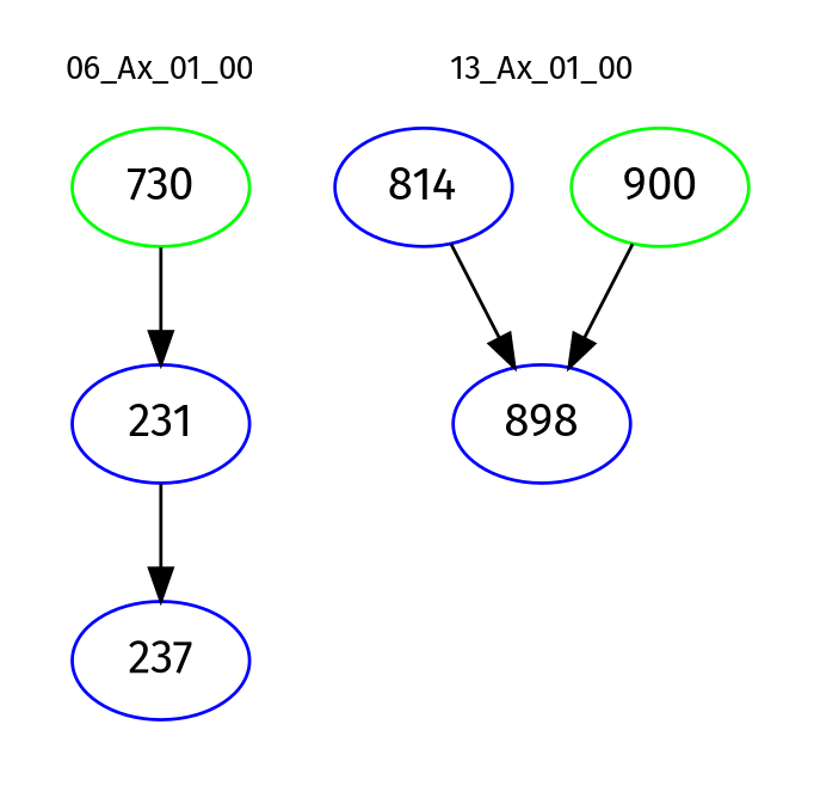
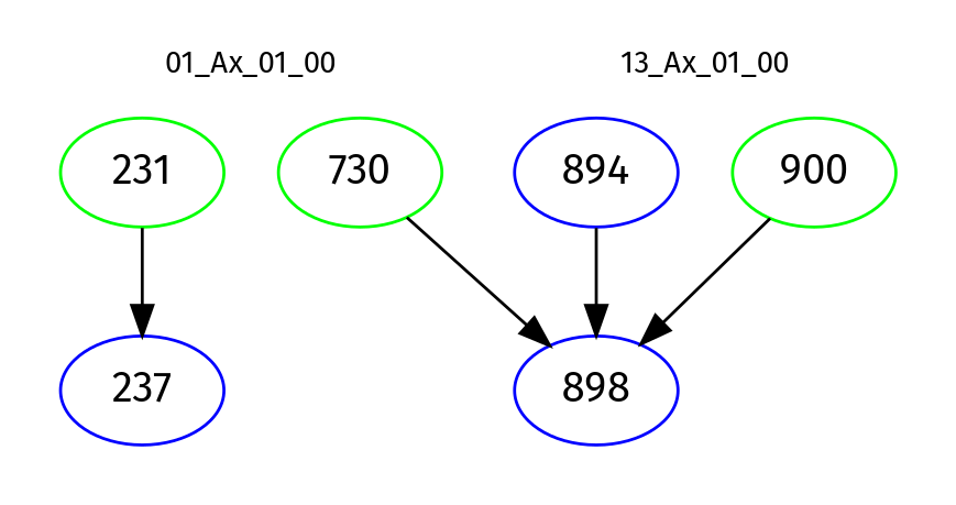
  digraph {
    fontname="Fira Sans"
    node [color=blue fontname="Fira Sans"]
    edge [color=black fontname="Fira Sans"]
    n1 [color=green label=730]
-   n2 [label=231]
+   n2 [color=green label=231]
    n3 [label=237]
    n4 [color=green label=900]
    n5 [label=898]
-   n6 [label=814]
+   n6 [label=894]
    subgraph cluster_1 {
      color=white
      fontsize=10
-     label="06_Ax_01_00"
+     label="01_Ax_01_00"
      n1
      n2
      n3
    }
    subgraph cluster_2 {
      color=white
      fontsize=10
      label="13_Ax_01_00"
      n4
      n5
      n6
    }
-   n1 -> n2
+   n1 -> n5
    n2 -> n3
    n4 -> n5
    n6 -> n5
  }
